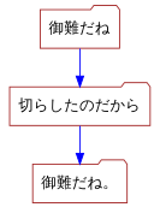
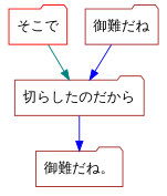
  digraph {
    node [color=brown shape=folder]
    edge [color=blue]
+   n1 [color=red label="そこで"]
    n2 [label="切らしたのだから"]
    n3 [label="御難だね。"]
    n4 [label="御難だね"]
+   n1 -> n2 [color=teal]
    n2 -> n3
    n4 -> n2
  }
